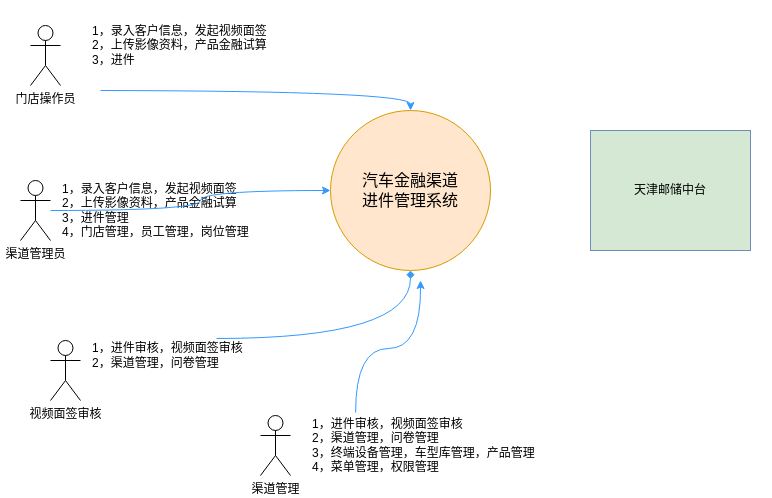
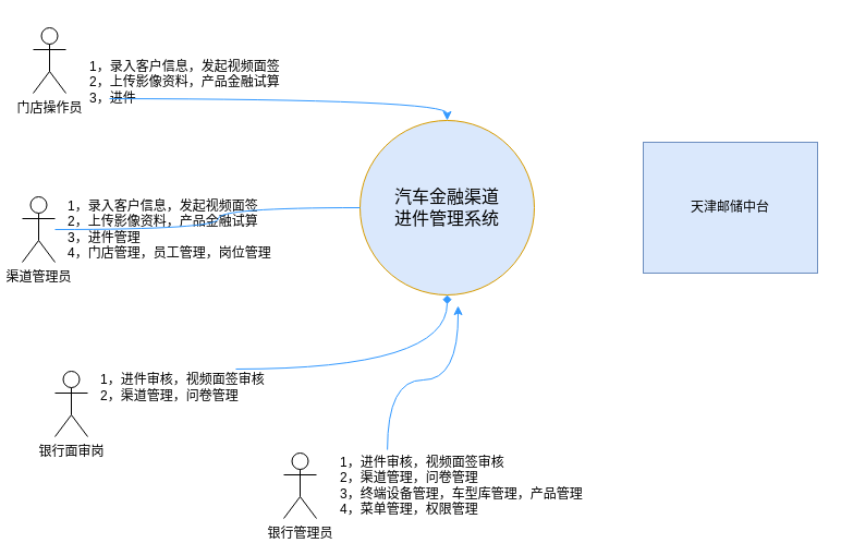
  <mxCell id="0" />
  <mxCell id="1" parent="0" />
- <mxCell id="2" value="渠道管理" style="shape=umlActor;verticalLabelPosition=bottom;verticalAlign=top;html=1;" vertex="1" parent="1"><mxGeometry x="260" y="415" width="30" height="60" as="geometry" /></mxCell>
+ <mxCell id="2" value="银行管理员" style="shape=umlActor;verticalLabelPosition=bottom;verticalAlign=top;html=1;" vertex="1" parent="1"><mxGeometry x="260" y="415" width="30" height="60" as="geometry" /></mxCell>
  <mxCell id="3" value="渠道管理员" style="shape=umlActor;verticalLabelPosition=bottom;verticalAlign=top;html=1;outlineConnect=0;" vertex="1" parent="1"><mxGeometry x="20" y="180" width="30" height="60" as="geometry" /></mxCell>
- <mxCell id="4" value="天津邮储中台" style="rounded=0;whiteSpace=wrap;html=1;fillColor=#d5e8d4;strokeColor=#6c8ebf;" vertex="1" parent="1"><mxGeometry x="590" y="130" width="160" height="120" as="geometry" /></mxCell>
- <mxCell id="5" value="&lt;p class=&quot;MsoNormal&quot; style=&quot;margin: 0pt 0pt 0.0pt ; text-align: justify ; font-family: &amp;#34;times new roman&amp;#34; ; font-size: 10.5pt&quot;&gt;&lt;span style=&quot;font-size: 12pt&quot;&gt;汽车金融渠道&lt;br&gt;进件管理系统&lt;/span&gt;&lt;/p&gt;" style="ellipse;whiteSpace=wrap;html=1;aspect=fixed;fillColor=#ffe6cc;strokeColor=#d79b00;" vertex="1" parent="1"><mxGeometry x="330" y="110" width="160" height="160" as="geometry" /></mxCell>
+ <mxCell id="4" value="天津邮储中台" style="rounded=0;whiteSpace=wrap;html=1;fillColor=#dae8fc;strokeColor=#6c8ebf;" vertex="1" parent="1"><mxGeometry x="590" y="130" width="160" height="120" as="geometry" /></mxCell>
+ <mxCell id="5" value="&lt;p class=&quot;MsoNormal&quot; style=&quot;margin: 0pt 0pt 0.0pt ; text-align: justify ; font-family: &amp;#34;times new roman&amp;#34; ; font-size: 10.5pt&quot;&gt;&lt;span style=&quot;font-size: 12pt&quot;&gt;汽车金融渠道&lt;br&gt;进件管理系统&lt;/span&gt;&lt;/p&gt;" style="ellipse;whiteSpace=wrap;html=1;aspect=fixed;fillColor=#dae8fc;strokeColor=#d79b00;" vertex="1" parent="1"><mxGeometry x="330" y="110" width="160" height="160" as="geometry" /></mxCell>
  <mxCell id="6" value="门店操作员&lt;br&gt;" style="shape=umlActor;verticalLabelPosition=bottom;verticalAlign=top;html=1;outlineConnect=0;" vertex="1" parent="1"><mxGeometry x="30" y="25" width="30" height="60" as="geometry" /></mxCell>
- <mxCell id="7" value="1，录入客户信息，发起视频面签&lt;br&gt;2，上传影像资料，产品金融试算&lt;br&gt;3，进件" style="text;html=1;align=left;verticalAlign=middle;resizable=0;points=[];autosize=1;strokeColor=none;fillColor=none;" vertex="1" parent="1"><mxGeometry x="90" y="20" width="190" height="50" as="geometry" /></mxCell>
+ <mxCell id="7" value="1，录入客户信息，发起视频面签&lt;br&gt;2，上传影像资料，产品金融试算&lt;br&gt;3，进件" style="text;html=1;align=left;verticalAlign=middle;resizable=0;points=[];autosize=1;strokeColor=none;fillColor=none;" vertex="1" parent="1"><mxGeometry x="80" y="50" width="190" height="50" as="geometry" /></mxCell>
  <mxCell id="8" value="1，录入客户信息，发起视频面签&lt;br&gt;2，上传影像资料，产品金融试算&lt;br&gt;3，进件管理&lt;br&gt;4，门店管理，员工管理，岗位管理&lt;br&gt;" style="text;html=1;align=left;verticalAlign=middle;resizable=0;points=[];autosize=1;strokeColor=none;fillColor=none;" vertex="1" parent="1"><mxGeometry x="60" y="180" width="200" height="60" as="geometry" /></mxCell>
  <mxCell id="9" value="1，进件审核，视频面签审核&lt;br&gt;2，渠道管理，问卷管理&lt;br&gt;" style="text;html=1;align=left;verticalAlign=middle;resizable=0;points=[];autosize=1;strokeColor=none;fillColor=none;" vertex="1" parent="1"><mxGeometry x="90" y="340" width="170" height="30" as="geometry" /></mxCell>
- <mxCell id="10" value="视频面签审核" style="shape=umlActor;verticalLabelPosition=bottom;verticalAlign=top;html=1;" vertex="1" parent="1"><mxGeometry x="50" y="340" width="30" height="60" as="geometry" /></mxCell>
+ <mxCell id="10" value="银行面审岗" style="shape=umlActor;verticalLabelPosition=bottom;verticalAlign=top;html=1;" vertex="1" parent="1"><mxGeometry x="50" y="340" width="30" height="60" as="geometry" /></mxCell>
  <mxCell id="11" value="1，进件审核，视频面签审核&lt;br&gt;2，渠道管理，问卷管理&lt;br&gt;3，终端设备管理&lt;span&gt;，车型库管理&lt;/span&gt;&lt;span&gt;，产品管理&lt;br&gt;&lt;/span&gt;&lt;div&gt;&lt;div&gt;4，菜单管理&lt;span&gt;，权限管理&lt;/span&gt;&lt;/div&gt;&lt;/div&gt;" style="text;html=1;align=left;verticalAlign=middle;resizable=0;points=[];autosize=1;strokeColor=none;fillColor=none;" vertex="1" parent="1"><mxGeometry x="310" y="415" width="240" height="60" as="geometry" /></mxCell>
  <mxCell id="12" value="" style="endArrow=classic;html=1;rounded=0;edgeStyle=orthogonalEdgeStyle;curved=1;strokeColor=#3399FF;" edge="1" parent="1" target="5"><mxGeometry width="50" height="50" relative="1" as="geometry"><mxPoint x="100" y="90" as="sourcePoint" /><mxPoint x="380" y="240" as="targetPoint" /></mxGeometry></mxCell>
- <mxCell id="13" value="" style="endArrow=classic;html=1;rounded=0;edgeStyle=orthogonalEdgeStyle;curved=1;strokeColor=#3399FF;" edge="1" parent="1" source="3" target="5"><mxGeometry width="50" height="50" relative="1" as="geometry"><mxPoint x="160" y="220" as="sourcePoint" /><mxPoint x="270" y="180" as="targetPoint" /><Array as="points"><mxPoint x="200" y="210" /><mxPoint x="200" y="190" /></Array></mxGeometry></mxCell>
+ <mxCell id="13" value="" style="endArrow=none;html=1;rounded=0;edgeStyle=orthogonalEdgeStyle;curved=1;strokeColor=#3399FF;" edge="1" parent="1" source="3" target="5"><mxGeometry width="50" height="50" relative="1" as="geometry"><mxPoint x="160" y="220" as="sourcePoint" /><mxPoint x="270" y="180" as="targetPoint" /><Array as="points"><mxPoint x="200" y="210" /><mxPoint x="200" y="190" /></Array></mxGeometry></mxCell>
  <mxCell id="14" value="" style="endArrow=diamond;html=1;rounded=0;exitX=0.741;exitY=-0.067;exitDx=0;exitDy=0;exitPerimeter=0;edgeStyle=orthogonalEdgeStyle;curved=1;strokeColor=#3399FF;" edge="1" parent="1" source="9" target="5"><mxGeometry width="50" height="50" relative="1" as="geometry"><mxPoint x="140" y="290" as="sourcePoint" /><mxPoint x="460.224" y="265.983" as="targetPoint" /></mxGeometry></mxCell>
  <mxCell id="15" value="" style="endArrow=classic;html=1;rounded=0;exitX=0.188;exitY=-0.05;exitDx=0;exitDy=0;exitPerimeter=0;edgeStyle=orthogonalEdgeStyle;curved=1;strokeColor=#3399FF;" edge="1" parent="1" source="11"><mxGeometry width="50" height="50" relative="1" as="geometry"><mxPoint x="260" y="379.83" as="sourcePoint" /><mxPoint x="420" y="280" as="targetPoint" /></mxGeometry></mxCell>
